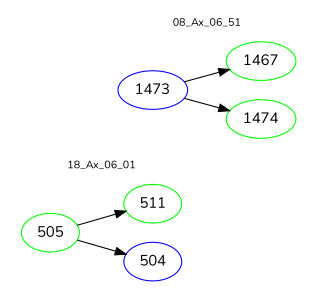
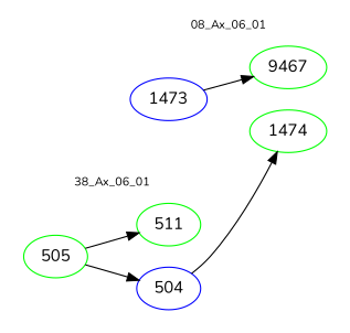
  digraph {
    fontname=Nunito
    rankdir=LR
    node [color=green fontname=Nunito]
    edge [color=black fontname=Nunito]
    n1 [color=blue label=1473]
-   n2 [label=1467]
+   n2 [label=9467]
    n3 [label=1474]
    n4 [label=505]
    n5 [color=blue label=504]
    n6 [label=511]
    subgraph cluster_1 {
      color=white
      fontsize=10
-     label="08_Ax_06_51"
+     label="08_Ax_06_01"
      n1
      n2
      n3
    }
    subgraph cluster_2 {
      color=white
      fontsize=10
-     label="18_Ax_06_01"
+     label="38_Ax_06_01"
      n4
      n5
      n6
    }
    n1 -> n2
-   n1 -> n3
+   n5 -> n3
    n4 -> n5
    n4 -> n6
  }
